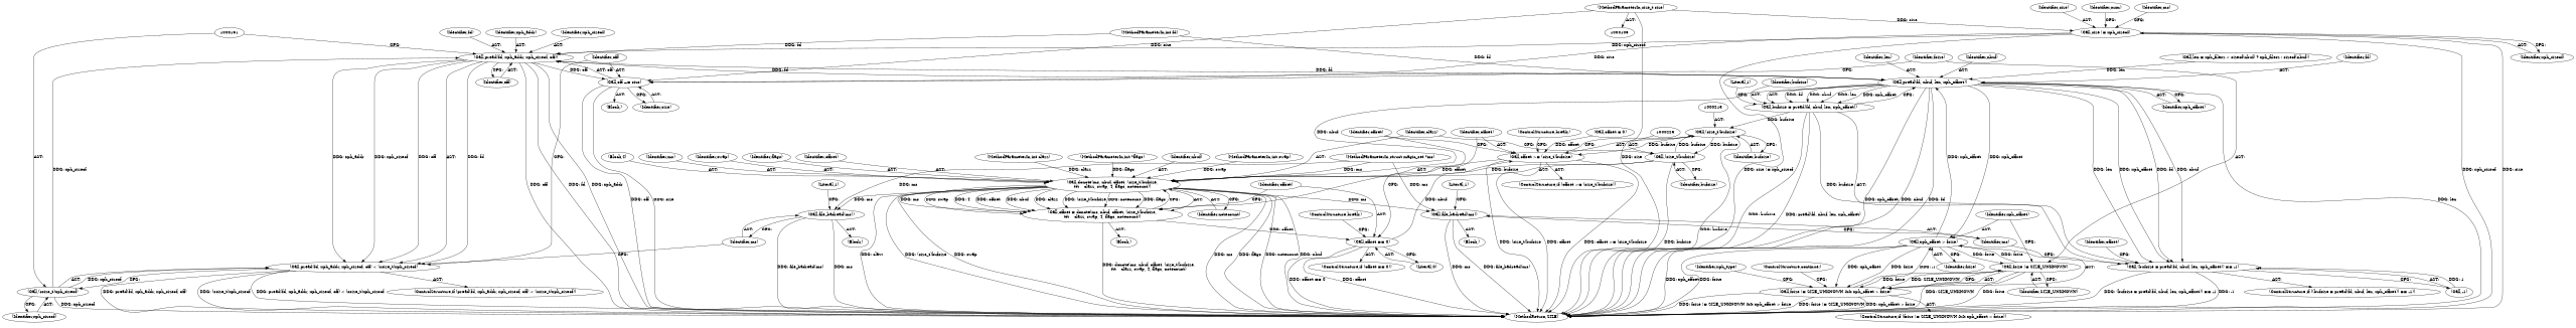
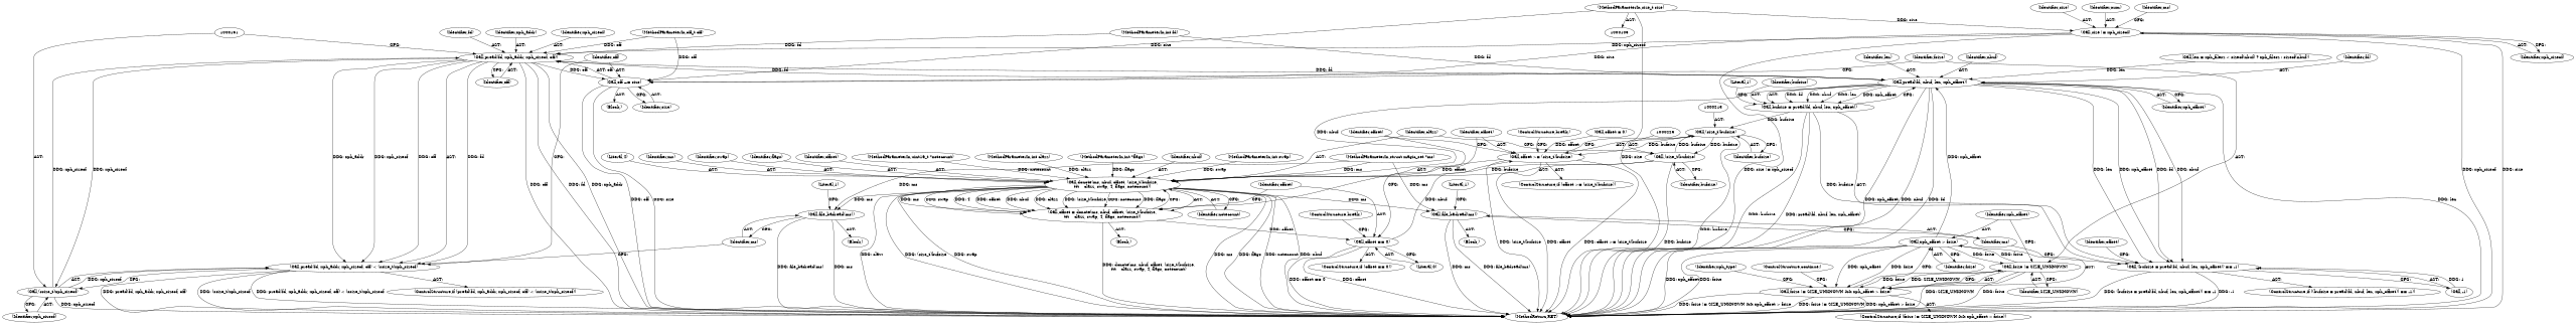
  digraph {
    n1 [label="(Call,size != xph_sizeof)"]
    n2 [label="(Call,pread(fd, xph_addr, xph_sizeof, off))"]
    n3 [label="(Call,off += size)"]
-   n4 [label="(MethodReturn,SIZE)"]
+   n4 [label="(MethodReturn,RET)"]
    n5 [label="(Identifier,xph_sizeof)"]
    n6 [label="(Call,pread(fd, xph_addr, xph_sizeof, off) < (ssize_t)xph_sizeof)"]
    n7 [label="(Call,(ssize_t)xph_sizeof)"]
    n8 [label="(Call,pread(fd, nbuf, len, xph_offset))"]
    n9 [label="(Identifier,off)"]
    n10 [label="(Identifier,size)"]
    n11 [label="(Block,)"]
    n12 [label="(MethodParameterIn,size_t size)"]
    1000103
    n14 [label="(ControlStructure,if (pread(fd, xph_addr, xph_sizeof, off) < (ssize_t)xph_sizeof))"]
    n15 [label="(Identifier,xph_sizeof)"]
    n16 [label="(Call,xph_offset > fsize)"]
    n17 [label="(Call,(bufsize = pread(fd, nbuf, len, xph_offset)) == -1)"]
    n18 [label="(Call,bufsize = pread(fd, nbuf, len, xph_offset))"]
    n19 [label="(Call,donote(ms, nbuf, offset, (size_t)bufsize,\n\t\t\t    clazz, swap, 4, flags, notecount))"]
    n20 [label="(Identifier,xph_offset)"]
    n21 [label="(Call,fsize != SIZE_UNKNOWN)"]
    n22 [label="(Call,fsize != SIZE_UNKNOWN && xph_offset > fsize)"]
    n23 [label="(Identifier,fsize)"]
    n24 [label="(Call,-1)"]
    n25 [label="(ControlStructure,if ((bufsize = pread(fd, nbuf, len, xph_offset)) == -1))"]
    n26 [label="(Call,(size_t)bufsize)"]
    n27 [label="(Call,file_badread(ms))"]
    n28 [label="(Call,file_badread(ms))"]
    n29 [label="(Call,offset = donote(ms, nbuf, offset, (size_t)bufsize,\n\t\t\t    clazz, swap, 4, flags, notecount))"]
    n30 [label="(Identifier,notecount)"]
    n31 [label="(Identifier,SIZE_UNKNOWN)"]
    n32 [label="(ControlStructure,if (fsize != SIZE_UNKNOWN && xph_offset > fsize))"]
    n33 [label="(Call,offset >= (size_t)bufsize)"]
    n34 [label="(Call,(size_t)bufsize)"]
    n35 [label="(Identifier,bufsize)"]
    n36 [label="(ControlStructure,if (offset >= (size_t)bufsize))"]
    n37 [label="(Identifier,bufsize)"]
    n38 [label="(Block,)"]
    n39 [label="(Identifier,ms)"]
    n40 [label="(Block,)"]
    n41 [label="(Identifier,ms)"]
    n42 [label="(Call,offset == 0)"]
    n43 [label="(Block,)"]
    n44 [label="(ControlStructure,if (offset == 0))"]
    n45 [label="(Literal,0)"]
    n46 [label="(Call,offset = 0)"]
    n47 [label="(Identifier,offset)"]
    n48 [label="(Identifier,len)"]
    n49 [label="(Identifier,fd)"]
    n50 [label="(Identifier,flags)"]
    n51 [label="(Identifier,bufsize)"]
    n52 [label="(Identifier,xph_addr)"]
    n53 [label="(Identifier,num)"]
-   n54 [label="(Block,4)"]
+   n54 [label="(Literal,4)"]
    n55 [label="(Identifier,fsize)"]
    n56 [label="(Identifier,nbuf)"]
    n57 [label="(Identifier,ms)"]
    n58 [label="(Call,len = xph_filesz < sizeof(nbuf) ? xph_filesz : sizeof(nbuf))"]
    n59 [label="(Identifier,fd)"]
    n60 [label="(Identifier,swap)"]
    n61 [label="(ControlStructure,continue;)"]
    n62 [label="(ControlStructure,break;)"]
    n63 [label="(Identifier,xph_type)"]
    n64 [label="(Identifier,clazz)"]
    n65 [label="(Identifier,off)"]
    n66 [label="(ControlStructure,break;)"]
    n67 [label="(Identifier,offset)"]
    n68 [label="(Identifier,offset)"]
    n69 [label="(Identifier,ms)"]
    n70 [label="(Identifier,xph_sizeof)"]
    n71 [label="(Identifier,offset)"]
+   n72 [label="(MethodParameterIn,uint16_t *notecount)"]
    n73 [label="(MethodParameterIn,int clazz)"]
    n74 [label="(MethodParameterIn,int fd)"]
    n75 [label="(Identifier,offset)"]
    n76 [label="(Literal,1)"]
    n77 [label="(MethodParameterIn,struct magic_set *ms)"]
    n78 [label="(Literal,1)"]
    n79 [label="(Identifier,size)"]
    n80 [label="(MethodParameterIn,int *flags)"]
    n81 [label="(Identifier,nbuf)"]
    n82 [label="(Literal,1)"]
    n83 [label="(MethodParameterIn,int swap)"]
+   n84 [label="(MethodParameterIn,off_t off)"]
    n85 [label="(Identifier,xph_offset)"]
    1000151
    1000213
    1000223
    n1 -> n2 [label="DDG: xph_sizeof"]
    n1 -> n3 [label="DDG: size"]
    n1 -> n4 [label="DDG: size"]
    n1 -> n4 [label="DDG: size != xph_sizeof"]
    n1 -> n4 [label="DDG: xph_sizeof"]
    n1 -> n5 [label="CFG: "]
    n2 -> n3 [label="DDG: off"]
    n2 -> n4 [label="DDG: off"]
    n2 -> n4 [label="DDG: fd"]
    n2 -> n4 [label="DDG: xph_addr"]
    n2 -> n6 [label="AST: "]
    n2 -> n6 [label="DDG: fd"]
    n2 -> n6 [label="DDG: xph_addr"]
    n2 -> n6 [label="DDG: xph_sizeof"]
    n2 -> n6 [label="DDG: off"]
+   n2 -> n7 [label="DDG: xph_sizeof"]
    n2 -> n8 [label="DDG: fd"]
    n2 -> n9 [label="CFG: "]
    n3 -> n2 [label="AST: off"]
    n3 -> n4 [label="DDG: off"]
    n3 -> n4 [label="DDG: size"]
    n3 -> n10 [label="CFG: "]
    n3 -> n11 [label="AST: "]
    n5 -> n1 [label="AST: "]
    n6 -> n4 [label="DDG: pread(fd, xph_addr, xph_sizeof, off) < (ssize_t)xph_sizeof"]
    n6 -> n4 [label="DDG: pread(fd, xph_addr, xph_sizeof, off)"]
    n6 -> n4 [label="DDG: (ssize_t)xph_sizeof"]
    n6 -> n7 [label="CFG: "]
    n6 -> n14 [label="AST: "]
    n7 -> n2 [label="DDG: xph_sizeof"]
    n7 -> n4 [label="DDG: xph_sizeof"]
    n7 -> n6 [label="AST: "]
    n7 -> n6 [label="DDG: xph_sizeof"]
    n7 -> n15 [label="CFG: "]
    n8 -> n2 [label="DDG: fd"]
    n8 -> n4 [label="DDG: len"]
    n8 -> n4 [label="DDG: xph_offset"]
    n8 -> n4 [label="DDG: nbuf"]
    n8 -> n4 [label="DDG: fd"]
-   n8 -> n16 [label="DDG: xph_offset"]
    n8 -> n17 [label="DDG: fd"]
    n8 -> n17 [label="DDG: nbuf"]
    n8 -> n17 [label="DDG: len"]
    n8 -> n17 [label="DDG: xph_offset"]
    n8 -> n18 [label="AST: "]
    n8 -> n18 [label="DDG: fd"]
    n8 -> n18 [label="DDG: nbuf"]
    n8 -> n18 [label="DDG: len"]
    n8 -> n18 [label="DDG: xph_offset"]
    n8 -> n19 [label="DDG: nbuf"]
    n8 -> n20 [label="CFG: "]
    n9 -> n2 [label="AST: "]
    n10 -> n3 [label="AST: "]
    n12 -> n1 [label="DDG: size"]
    n12 -> n3 [label="DDG: size"]
    n12 -> n4 [label="DDG: size"]
    n12 -> 1000103 [label="AST: "]
    n15 -> n7 [label="AST: "]
    n16 -> n4 [label="DDG: xph_offset"]
    n16 -> n4 [label="DDG: fsize"]
    n16 -> n8 [label="DDG: xph_offset"]
    n16 -> n21 [label="DDG: fsize"]
    n16 -> n22 [label="AST: "]
    n16 -> n22 [label="DDG: xph_offset"]
    n16 -> n22 [label="DDG: fsize"]
    n16 -> n23 [label="CFG: "]
    n17 -> n4 [label="DDG: (bufsize = pread(fd, nbuf, len, xph_offset)) == -1"]
    n17 -> n4 [label="DDG: -1"]
    n17 -> n24 [label="CFG: "]
    n17 -> n25 [label="AST: "]
    n18 -> n4 [label="DDG: bufsize"]
    n18 -> n4 [label="DDG: pread(fd, nbuf, len, xph_offset)"]
    n18 -> n8 [label="CFG: "]
    n18 -> n17 [label="AST: "]
    n18 -> n17 [label="DDG: bufsize"]
    n18 -> n26 [label="DDG: bufsize"]
    n19 -> n4 [label="DDG: clazz"]
    n19 -> n4 [label="DDG: swap"]
    n19 -> n4 [label="DDG: ms"]
    n19 -> n4 [label="DDG: flags"]
    n19 -> n4 [label="DDG: notecount"]
    n19 -> n4 [label="DDG: (size_t)bufsize"]
    n19 -> n4 [label="DDG: nbuf"]
    n19 -> n27 [label="DDG: ms"]
    n19 -> n28 [label="DDG: ms"]
    n19 -> n29 [label="AST: "]
    n19 -> n29 [label="DDG: ms"]
    n19 -> n29 [label="DDG: swap"]
    n19 -> n29 [label="DDG: 4"]
    n19 -> n29 [label="DDG: offset"]
    n19 -> n29 [label="DDG: nbuf"]
    n19 -> n29 [label="DDG: clazz"]
    n19 -> n29 [label="DDG: (size_t)bufsize"]
    n19 -> n29 [label="DDG: notecount"]
    n19 -> n29 [label="DDG: flags"]
    n19 -> n30 [label="CFG: "]
    n20 -> n8 [label="AST: "]
    n21 -> n4 [label="DDG: SIZE_UNKNOWN"]
    n21 -> n4 [label="DDG: fsize"]
    n21 -> n16 [label="DDG: fsize"]
    n21 -> n22 [label="AST: "]
    n21 -> n22 [label="DDG: fsize"]
    n21 -> n22 [label="DDG: SIZE_UNKNOWN"]
    n21 -> n31 [label="CFG: "]
    n22 -> n4 [label="DDG: fsize != SIZE_UNKNOWN"]
    n22 -> n4 [label="DDG: xph_offset > fsize"]
    n22 -> n4 [label="DDG: fsize != SIZE_UNKNOWN && xph_offset > fsize"]
-   n22 -> n16 [label="DDG: -1"]
+   n22 -> n16 [label="CFG: "]
    n22 -> n21 [label="CFG: "]
    n22 -> n32 [label="AST: "]
    n23 -> n16 [label="AST: "]
    n24 -> n17 [label="AST: "]
    n24 -> n17 [label="DDG: 1"]
    n26 -> n4 [label="DDG: bufsize"]
    n26 -> n33 [label="AST: "]
    n26 -> n33 [label="DDG: bufsize"]
    n26 -> n34 [label="DDG: bufsize"]
    n26 -> n35 [label="CFG: "]
    n27 -> n4 [label="DDG: ms"]
    n27 -> n4 [label="DDG: file_badread(ms)"]
    n27 -> n38 [label="AST: "]
    n27 -> n39 [label="CFG: "]
    n28 -> n4 [label="DDG: ms"]
    n28 -> n4 [label="DDG: file_badread(ms)"]
    n28 -> n40 [label="AST: "]
    n28 -> n41 [label="CFG: "]
    n29 -> n4 [label="DDG: donote(ms, nbuf, offset, (size_t)bufsize,\n\t\t\t    clazz, swap, 4, flags, notecount)"]
    n29 -> n19 [label="CFG: "]
    n29 -> n42 [label="DDG: offset"]
    n29 -> n43 [label="AST: "]
    n30 -> n19 [label="AST: "]
    n31 -> n21 [label="AST: "]
    n33 -> n4 [label="DDG: offset >= (size_t)bufsize"]
    n33 -> n4 [label="DDG: (size_t)bufsize"]
    n33 -> n4 [label="DDG: offset"]
    n33 -> n19 [label="DDG: offset"]
    n33 -> n26 [label="CFG: "]
    n33 -> n36 [label="AST: "]
    n34 -> n4 [label="DDG: bufsize"]
    n34 -> n19 [label="AST: "]
    n34 -> n19 [label="DDG: bufsize"]
    n34 -> n26 [label="DDG: bufsize"]
    n34 -> n37 [label="CFG: "]
    n35 -> n26 [label="AST: "]
    n37 -> n34 [label="AST: "]
    n39 -> n6 [label="CFG: "]
    n39 -> n27 [label="AST: "]
    n41 -> n17 [label="CFG: "]
    n41 -> n28 [label="AST: "]
    n42 -> n4 [label="DDG: offset == 0"]
    n42 -> n4 [label="DDG: offset"]
    n42 -> n33 [label="DDG: nbuf"]
    n42 -> n44 [label="AST: "]
    n42 -> n45 [label="CFG: "]
    n45 -> n42 [label="AST: "]
    n46 -> n33 [label="DDG: offset"]
    n47 -> n29 [label="AST: "]
    n47 -> n33 [label="CFG: "]
    n48 -> n8 [label="AST: "]
    n49 -> n2 [label="AST: "]
    n50 -> n19 [label="AST: "]
    n51 -> n18 [label="AST: "]
    n52 -> n2 [label="AST: "]
-   n53 -> n1 [label="CFG: "]
+   n53 -> n1 [label="AST: "]
    n54 -> n19 [label="AST: "]
    n55 -> n3 [label="CFG: "]
    n55 -> n21 [label="AST: "]
    n56 -> n8 [label="AST: "]
    n57 -> n19 [label="AST: "]
    n58 -> n8 [label="DDG: len"]
    n59 -> n8 [label="AST: "]
    n60 -> n19 [label="AST: "]
    n61 -> n22 [label="CFG: "]
    n62 -> n33 [label="CFG: "]
    n63 -> n22 [label="CFG: "]
    n64 -> n19 [label="AST: "]
    n64 -> n34 [label="CFG: "]
    n65 -> n3 [label="AST: "]
    n65 -> n6 [label="CFG: "]
    n66 -> n42 [label="CFG: "]
    n67 -> n17 [label="CFG: "]
    n68 -> n19 [label="AST: "]
    n69 -> n1 [label="CFG: "]
    n70 -> n2 [label="AST: "]
    n71 -> n33 [label="AST: "]
    n71 -> n42 [label="CFG: "]
+   n72 -> n19 [label="DDG: notecount"]
    n73 -> n19 [label="DDG: clazz"]
    n74 -> n2 [label="DDG: fd"]
    n74 -> n8 [label="DDG: fd"]
    n75 -> n29 [label="CFG: "]
    n75 -> n42 [label="AST: "]
    n76 -> n18 [label="CFG: "]
    n77 -> n19 [label="DDG: ms"]
    n77 -> n27 [label="DDG: ms"]
    n77 -> n28 [label="DDG: ms"]
    n78 -> n28 [label="CFG: "]
    n79 -> n1 [label="AST: "]
    n80 -> n19 [label="DDG: flags"]
    n81 -> n19 [label="AST: "]
    n82 -> n27 [label="CFG: "]
    n83 -> n19 [label="DDG: swap"]
+   n84 -> n2 [label="DDG: off"]
+   n84 -> n3 [label="DDG: off"]
    n85 -> n16 [label="AST: "]
    n85 -> n21 [label="CFG: "]
    1000151 -> n2 [label="CFG: "]
    1000151 -> n7 [label="AST: "]
    1000213 -> n26 [label="AST: "]
    1000223 -> n34 [label="AST: "]
  }
